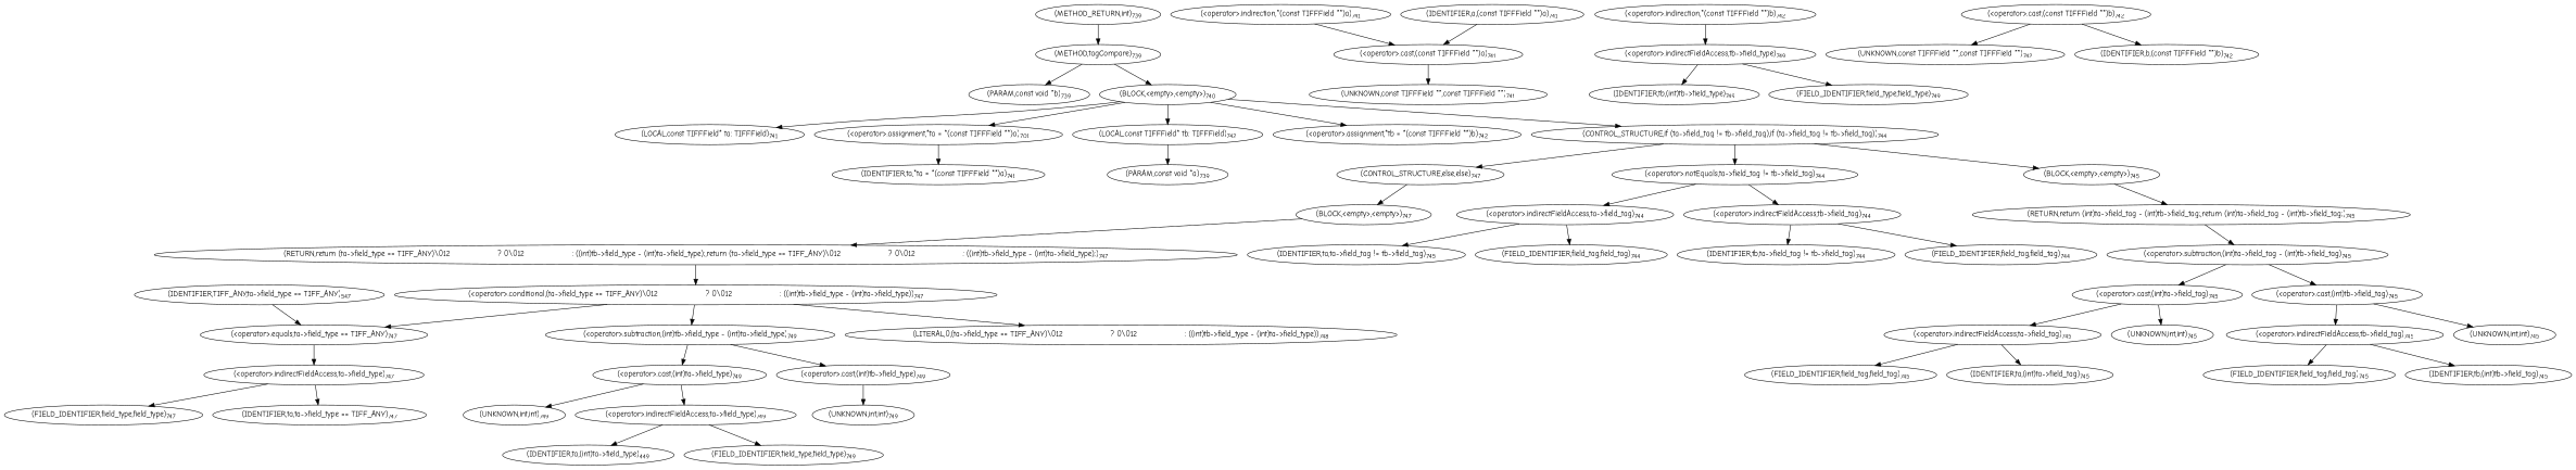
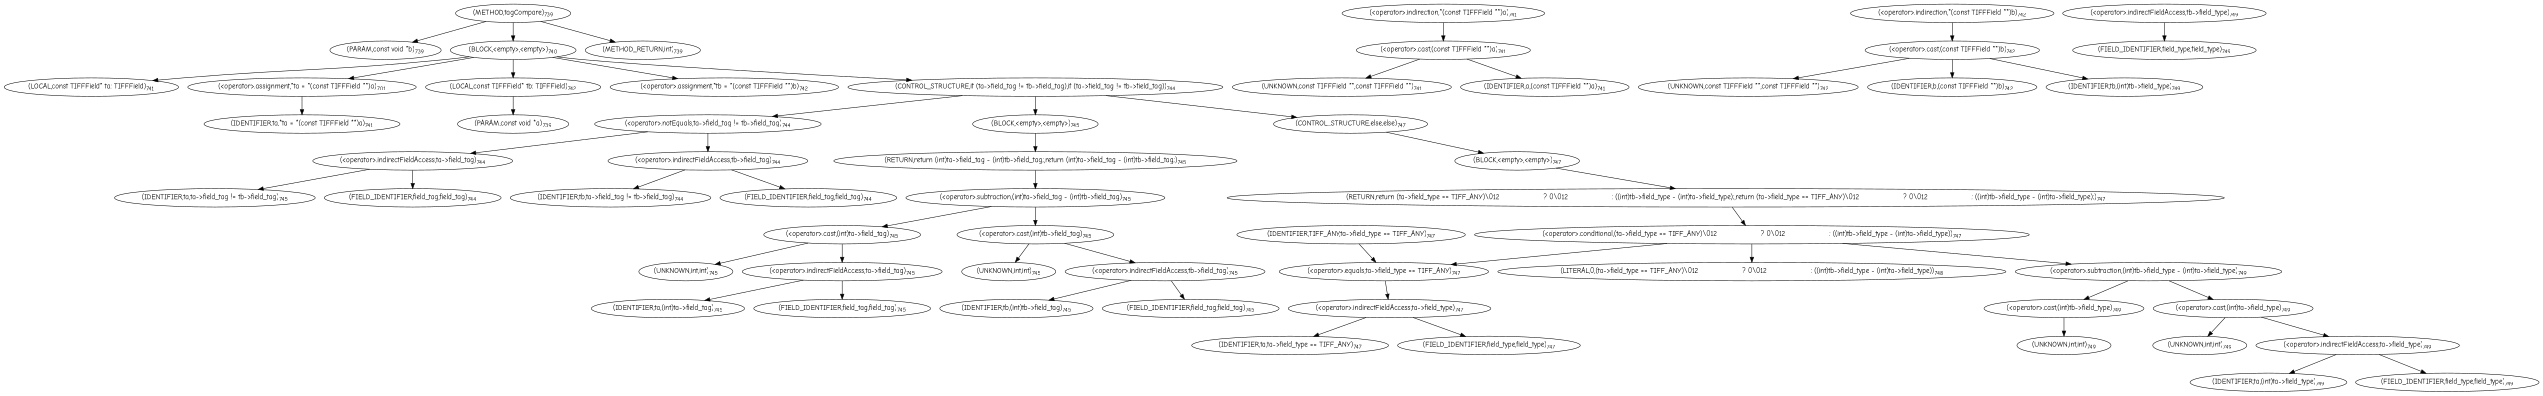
  digraph {
    fontname="Comic Neue"
    node [fontname="Comic Neue"]
    edge [fontname="Comic Neue"]
    n1 [label=<(METHOD,tagCompare)<SUB>739</SUB>>]
    n2 [label=<(PARAM,const void *b)<SUB>739</SUB>>]
    n3 [label=<(BLOCK,&lt;empty&gt;,&lt;empty&gt;)<SUB>740</SUB>>]
    n4 [label=<(METHOD_RETURN,int)<SUB>739</SUB>>]
    n5 [label=<(PARAM,const void *a)<SUB>739</SUB>>]
    n6 [label=<(LOCAL,const TIFFField* ta: TIFFField)<SUB>741</SUB>>]
    n7 [label=<(&lt;operator&gt;.assignment,*ta = *(const TIFFField **)a)<SUB>701</SUB>>]
    n8 [label=<(LOCAL,const TIFFField* tb: TIFFField)<SUB>742</SUB>>]
    n9 [label=<(&lt;operator&gt;.assignment,*tb = *(const TIFFField **)b)<SUB>742</SUB>>]
    n10 [label=<(CONTROL_STRUCTURE,if (ta-&gt;field_tag != tb-&gt;field_tag),if (ta-&gt;field_tag != tb-&gt;field_tag))<SUB>744</SUB>>]
    n11 [label=<(IDENTIFIER,ta,*ta = *(const TIFFField **)a)<SUB>741</SUB>>]
    n12 [label=<(&lt;operator&gt;.notEquals,ta-&gt;field_tag != tb-&gt;field_tag)<SUB>744</SUB>>]
    n13 [label=<(BLOCK,&lt;empty&gt;,&lt;empty&gt;)<SUB>745</SUB>>]
    n14 [label=<(CONTROL_STRUCTURE,else,else)<SUB>747</SUB>>]
    n15 [label=<(&lt;operator&gt;.indirection,*(const TIFFField **)a)<SUB>741</SUB>>]
    n16 [label=<(&lt;operator&gt;.cast,(const TIFFField **)a)<SUB>741</SUB>>]
    n17 [label=<(UNKNOWN,const TIFFField **,const TIFFField **)<SUB>741</SUB>>]
    n18 [label=<(IDENTIFIER,a,(const TIFFField **)a)<SUB>741</SUB>>]
    n19 [label=<(&lt;operator&gt;.indirection,*(const TIFFField **)b)<SUB>742</SUB>>]
    n20 [label=<(&lt;operator&gt;.cast,(const TIFFField **)b)<SUB>742</SUB>>]
    n21 [label=<(UNKNOWN,const TIFFField **,const TIFFField **)<SUB>742</SUB>>]
    n22 [label=<(IDENTIFIER,b,(const TIFFField **)b)<SUB>742</SUB>>]
    n23 [label=<(&lt;operator&gt;.indirectFieldAccess,ta-&gt;field_tag)<SUB>744</SUB>>]
    n24 [label=<(&lt;operator&gt;.indirectFieldAccess,tb-&gt;field_tag)<SUB>744</SUB>>]
    n25 [label=<(RETURN,return (int)ta-&gt;field_tag - (int)tb-&gt;field_tag;,return (int)ta-&gt;field_tag - (int)tb-&gt;field_tag;)<SUB>745</SUB>>]
    n26 [label=<(BLOCK,&lt;empty&gt;,&lt;empty&gt;)<SUB>747</SUB>>]
    n27 [label=<(IDENTIFIER,ta,ta-&gt;field_tag != tb-&gt;field_tag)<SUB>745</SUB>>]
    n28 [label=<(FIELD_IDENTIFIER,field_tag,field_tag)<SUB>744</SUB>>]
    n29 [label=<(IDENTIFIER,tb,ta-&gt;field_tag != tb-&gt;field_tag)<SUB>744</SUB>>]
    n30 [label=<(FIELD_IDENTIFIER,field_tag,field_tag)<SUB>744</SUB>>]
    n31 [label=<(&lt;operator&gt;.subtraction,(int)ta-&gt;field_tag - (int)tb-&gt;field_tag)<SUB>745</SUB>>]
    n32 [label=<(&lt;operator&gt;.cast,(int)ta-&gt;field_tag)<SUB>745</SUB>>]
    n33 [label=<(&lt;operator&gt;.cast,(int)tb-&gt;field_tag)<SUB>745</SUB>>]
    n34 [label=<(UNKNOWN,int,int)<SUB>745</SUB>>]
    n35 [label=<(&lt;operator&gt;.indirectFieldAccess,ta-&gt;field_tag)<SUB>745</SUB>>]
    n36 [label=<(UNKNOWN,int,int)<SUB>745</SUB>>]
    n37 [label=<(&lt;operator&gt;.indirectFieldAccess,tb-&gt;field_tag)<SUB>745</SUB>>]
    n38 [label=<(IDENTIFIER,ta,(int)ta-&gt;field_tag)<SUB>745</SUB>>]
    n39 [label=<(FIELD_IDENTIFIER,field_tag,field_tag)<SUB>745</SUB>>]
    n40 [label=<(IDENTIFIER,tb,(int)tb-&gt;field_tag)<SUB>745</SUB>>]
    n41 [label=<(FIELD_IDENTIFIER,field_tag,field_tag)<SUB>745</SUB>>]
    n42 [label=<(RETURN,return (ta-&gt;field_type == TIFF_ANY)\012                   ? 0\012                   : ((int)tb-&gt;field_type - (int)ta-&gt;field_type);,return (ta-&gt;field_type == TIFF_ANY)\012                   ? 0\012                   : ((int)tb-&gt;field_type - (int)ta-&gt;field_type);)<SUB>747</SUB>>]
    n43 [label=<(&lt;operator&gt;.conditional,(ta-&gt;field_type == TIFF_ANY)\012                   ? 0\012                   : ((int)tb-&gt;field_type - (int)ta-&gt;field_type))<SUB>747</SUB>>]
    n44 [label=<(&lt;operator&gt;.equals,ta-&gt;field_type == TIFF_ANY)<SUB>747</SUB>>]
    n45 [label=<(LITERAL,0,(ta-&gt;field_type == TIFF_ANY)\012                   ? 0\012                   : ((int)tb-&gt;field_type - (int)ta-&gt;field_type))<SUB>748</SUB>>]
    n46 [label=<(&lt;operator&gt;.subtraction,(int)tb-&gt;field_type - (int)ta-&gt;field_type)<SUB>749</SUB>>]
    n47 [label=<(&lt;operator&gt;.indirectFieldAccess,ta-&gt;field_type)<SUB>747</SUB>>]
    n48 [label=<(&lt;operator&gt;.cast,(int)tb-&gt;field_type)<SUB>749</SUB>>]
    n49 [label=<(&lt;operator&gt;.cast,(int)ta-&gt;field_type)<SUB>749</SUB>>]
    n50 [label=<(IDENTIFIER,ta,ta-&gt;field_type == TIFF_ANY)<SUB>747</SUB>>]
    n51 [label=<(FIELD_IDENTIFIER,field_type,field_type)<SUB>747</SUB>>]
-   n52 [label=<(IDENTIFIER,TIFF_ANY,ta-&gt;field_type == TIFF_ANY)<SUB>547</SUB>>]
+   n52 [label=<(IDENTIFIER,TIFF_ANY,ta-&gt;field_type == TIFF_ANY)<SUB>747</SUB>>]
    n53 [label=<(UNKNOWN,int,int)<SUB>749</SUB>>]
    n54 [label=<(UNKNOWN,int,int)<SUB>749</SUB>>]
    n55 [label=<(&lt;operator&gt;.indirectFieldAccess,ta-&gt;field_type)<SUB>749</SUB>>]
    n56 [label=<(&lt;operator&gt;.indirectFieldAccess,tb-&gt;field_type)<SUB>749</SUB>>]
    n57 [label=<(IDENTIFIER,tb,(int)tb-&gt;field_type)<SUB>749</SUB>>]
    n58 [label=<(FIELD_IDENTIFIER,field_type,field_type)<SUB>749</SUB>>]
-   n59 [label=<(IDENTIFIER,ta,(int)ta-&gt;field_type)<SUB>449</SUB>>]
+   n59 [label=<(IDENTIFIER,ta,(int)ta-&gt;field_type)<SUB>749</SUB>>]
    n60 [label=<(FIELD_IDENTIFIER,field_type,field_type)<SUB>749</SUB>>]
    n1 -> n2
    n1 -> n3
-   n4 -> n1
+   n1 -> n4
    n3 -> n6
    n3 -> n7
    n3 -> n8
    n3 -> n9
    n3 -> n10
    n7 -> n11
    n8 -> n5
    n10 -> n12
    n10 -> n13
    n10 -> n14
    n12 -> n23
    n12 -> n24
    n13 -> n25
    n14 -> n26
    n15 -> n16
    n16 -> n17
-   n18 -> n16
-   n19 -> n56
+   n16 -> n18
+   n19 -> n20
    n20 -> n21
    n20 -> n22
    n23 -> n27
    n23 -> n28
    n24 -> n29
    n24 -> n30
    n25 -> n31
    n26 -> n42
    n31 -> n32
    n31 -> n33
    n32 -> n34
    n32 -> n35
    n33 -> n36
    n33 -> n37
    n35 -> n38
    n35 -> n39
    n37 -> n40
    n37 -> n41
    n42 -> n43
    n43 -> n44
    n43 -> n45
    n43 -> n46
    n44 -> n47
    n46 -> n48
    n46 -> n49
    n47 -> n50
    n47 -> n51
    n48 -> n53
    n49 -> n54
    n49 -> n55
    n52 -> n44
    n55 -> n59
    n55 -> n60
-   n56 -> n57
+   n20 -> n57
    n56 -> n58
  }
